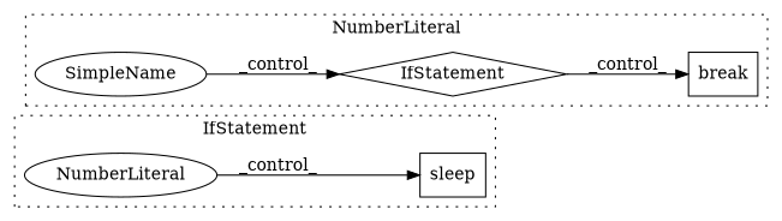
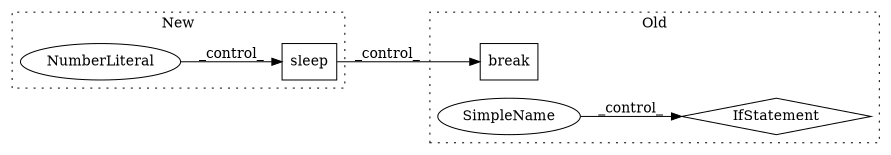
  digraph {
    rankdir=LR
    node [shape=box]
    n1 [a=32 l="6,1" label=sleep s="6808,6815"]
    n2 [a=34 l=1 label=NumberLiteral s=6814 shape=ellipse]
    n3 [a=10 l=6 label=break s=6490]
    n4 [a=25 l="4,2" label=IfStatement s="6463,6476" shape=diamond]
    n5 [a=42 label=SimpleName shape=ellipse]
    subgraph cluster_1 {
-     label=IfStatement
+     label=New
      style=dotted
      n1
      n2
    }
    subgraph cluster_2 {
-     label=NumberLiteral
+     label=Old
      style=dotted
      n3
      n4
      n5
    }
    n2 -> n1 [label=_control_]
-   n4 -> n3 [label=_control_]
+   n1 -> n3 [label=_control_]
    n5 -> n4 [label=_control_]
  }
